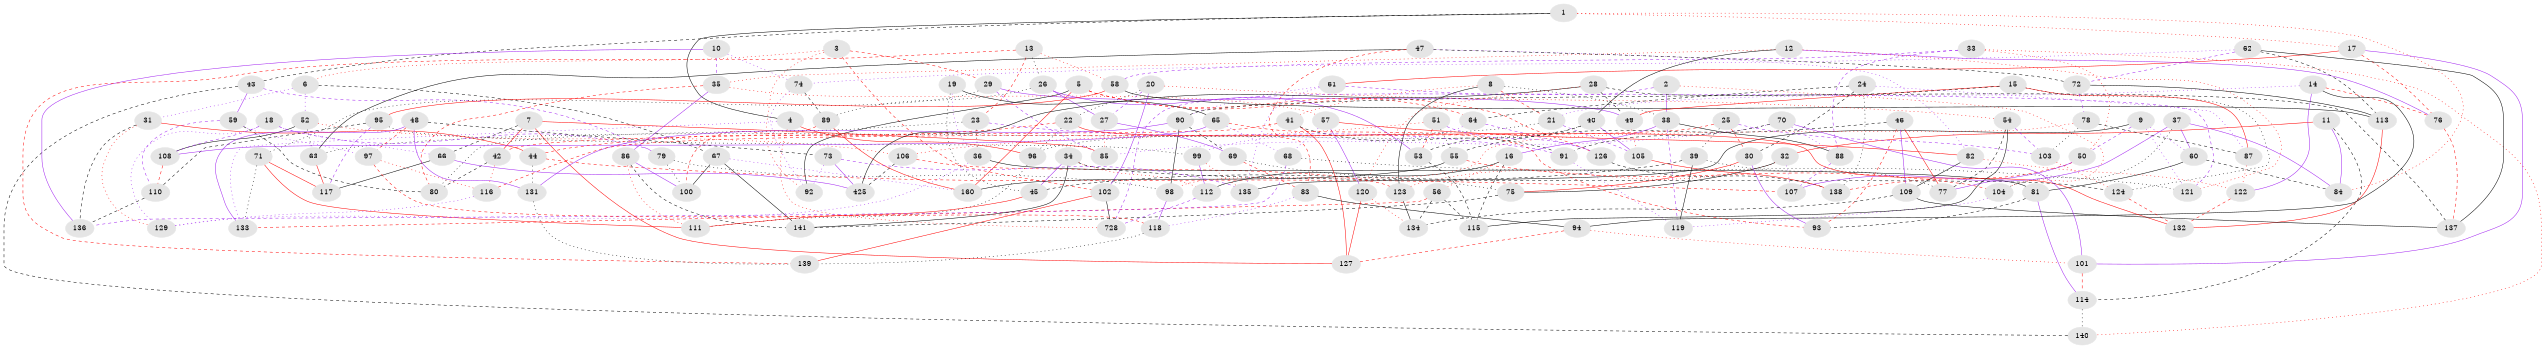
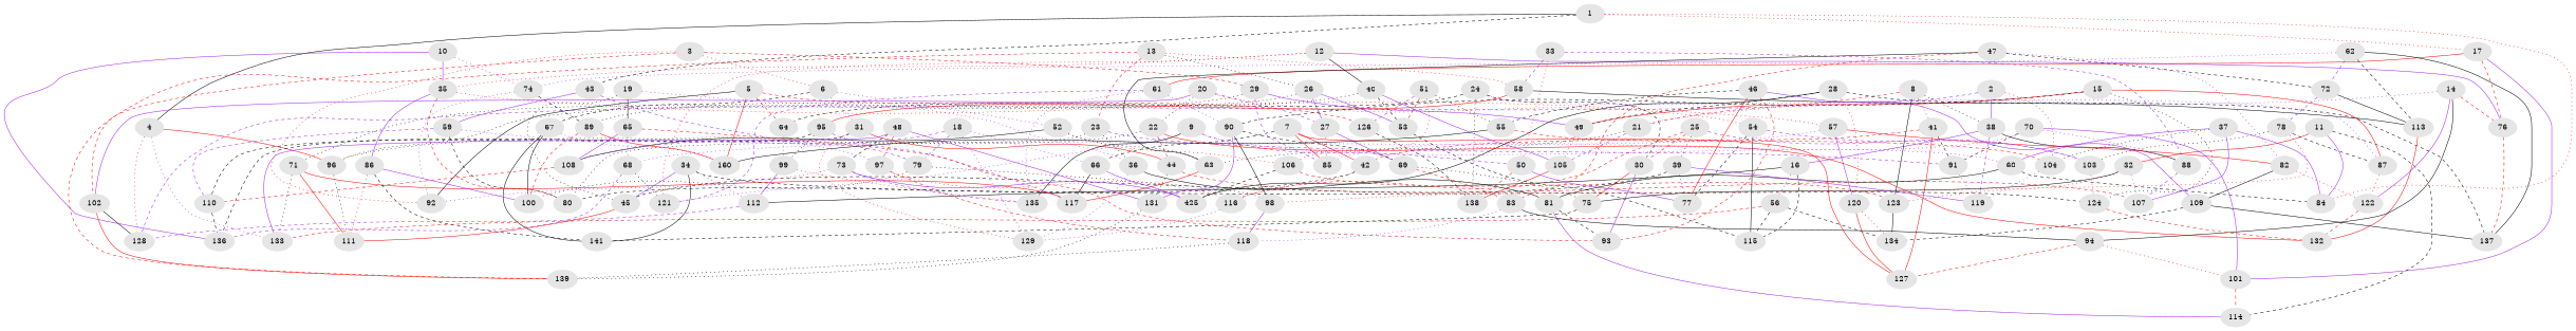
  graph {
    node [color=gray90 style=filled]
    edge [color=black style=dashed]
    1
    4
    17
    43
    84
-   128 [label=728]
+   128
    96
    133
    76
    61
    101
-   140
    79
    59
    2
    38
    104
    16
    88
    119
    3
    6
    29
    92
    102
    31
    52
    67
    85
    49
    71
    139
    111
    5
    64
    126
    n37 [label=160]
    99
    138
    136
    129
    44
    108
    63
    106
    141
    100
    7
    42
    66
    127
    80
    116
    n54 [label=425]
    117
    8
    21
    41
    123
    105
    91
    134
    9
    50
    60
    121
    135
    77
    81
    10
    35
    74
    86
    57
    89
    11
    32
    114
    56
    112
    115
    75
    107
    12
    40
    53
    137
    13
    23
    26
    58
    36
    27
    95
    113
    14
    94
    122
    132
    15
    87
    90
    124
    69
    131
    98
    18
    110
    19
    45
    65
    93
    68
    83
    20
    22
    54
    103
    24
    30
    25
    39
    28
    120
    33
    34
    82
    37
    97
    46
    55
    109
    47
    72
    78
    118
    48
    73
    51
    62
    70
    1 -- 4 [style=solid]
    1 -- 17 [color=red style=dotted]
    1 -- 43
    1 -- 84 [color=red style=dotted]
    4 -- 128 [color=red style=dotted]
    4 -- 96 [color=red style=solid]
    4 -- 133 [color=purple style=dotted]
    17 -- 76 [color=red]
    17 -- 61 [color=red style=solid]
    17 -- 101 [color=purple style=solid]
-   43 -- 140
    43 -- 79 [color=purple]
    43 -- 59 [color=purple style=solid]
    96 -- 111 [style=dotted]
    76 -- 137 [color=red]
    61 -- 121 [color=purple]
    61 -- 135 [color=purple style=dotted]
    61 -- 90 [color=purple style=dotted]
    101 -- 114 [color=red]
    79 -- 100 [style=dotted]
    79 -- 98 [style=dotted]
    59 -- 80
    59 -- 110 [color=purple]
    59 -- 97 [color=purple style=dotted]
    2 -- 128 [color=purple]
    2 -- 38 [color=purple style=solid]
    2 -- 104 [color=red style=dotted]
    38 -- 16 [color=purple style=solid]
    38 -- 88 [style=solid]
    38 -- 119 [color=purple]
    104 -- 119 [color=purple style=dotted]
    16 -- 56 [color=red style=dotted]
    16 -- 112 [style=solid]
    16 -- 115
    88 -- 107 [color=purple]
    3 -- 6 [color=red style=dotted]
    3 -- 29 [color=red]
    3 -- 92 [color=red style=dotted]
    3 -- 102 [color=red]
    6 -- 31 [color=purple style=dotted]
    6 -- 52 [color=purple style=dotted]
    6 -- 67
    29 -- 85 [color=purple]
    29 -- 49 [color=purple style=solid]
    29 -- 71 [style=dotted]
    102 -- 128 [style=solid]
    102 -- 139 [color=red style=solid]
    31 -- 136
    31 -- 129 [color=red style=dotted]
    31 -- 44 [color=red style=solid]
    52 -- 108 [style=solid]
    52 -- 63 [style=dotted]
    52 -- 106 [color=red style=dotted]
    67 -- n37 [color=purple style=dotted]
    67 -- 141 [style=solid]
    67 -- 100 [style=solid]
    49 -- 105 [color=red style=dotted]
    71 -- 133 [style=dotted]
    71 -- 111 [color=red style=solid]
    71 -- 117 [color=red style=solid]
    5 -- 92 [style=solid]
    5 -- 64 [color=red]
    5 -- 126 [color=red]
    5 -- n37 [color=red style=solid]
-   64 -- 126 [color=purple]
    64 -- 99 [color=purple style=dotted]
    126 -- 138
    99 -- 135 [color=red style=dotted]
    99 -- 112 [color=purple style=solid]
    44 -- 107 [color=red]
    44 -- 131 [style=dotted]
    108 -- 110 [color=red]
    63 -- 117 [color=red style=solid]
    106 -- n54
    106 -- 123 [color=red]
    7 -- 85 [color=red style=solid]
    7 -- 42 [color=red style=solid]
    7 -- 66
    7 -- 127 [color=red style=solid]
    42 -- 80
    42 -- 116 [color=red style=dotted]
    66 -- n54 [color=purple style=solid]
    66 -- 117 [style=solid]
    116 -- 129 [color=purple style=dotted]
    8 -- 38 [style=dotted]
    8 -- 21 [color=red]
    8 -- 41 [color=red style=dotted]
    8 -- 123 [style=solid]
    21 -- 63 [style=dotted]
    21 -- 105 [color=purple]
    41 -- 42 [color=red]
    41 -- 127 [color=red style=solid]
    41 -- 91
    123 -- 134 [style=solid]
    105 -- 138 [color=red style=solid]
    91 -- 119 [color=purple style=dotted]
    9 -- 50 [color=purple]
    9 -- 60 [color=purple style=dotted]
    9 -- 121 [color=purple style=dotted]
    9 -- 135 [style=solid]
    50 -- 138 [color=red]
    50 -- 77 [color=purple style=solid]
    60 -- 84
    60 -- 81 [style=solid]
    81 -- 114 [color=purple style=solid]
    81 -- 93
    10 -- 136 [color=purple style=solid]
-   10 -- 35 [color=purple]
+   10 -- 35 [color=purple style=solid]
    10 -- 74 [color=purple style=dotted]
    35 -- 80 [color=red]
    35 -- 86 [color=purple style=solid]
    35 -- 57 [color=red style=dotted]
    74 -- 92 [color=purple style=dotted]
    74 -- 89
    86 -- 111 [color=red style=dotted]
    86 -- 141
    86 -- 100 [color=purple style=solid]
    57 -- 68 [color=purple style=dotted]
    57 -- 120 [color=purple style=solid]
    57 -- 82 [color=red style=solid]
    89 -- n37 [color=red style=solid]
    89 -- 100 [color=red]
    11 -- 84 [color=purple style=solid]
    11 -- 32 [color=red style=solid]
    11 -- 114
    32 -- 123 [color=red style=dotted]
    32 -- 75 [style=solid]
    32 -- 107 [color=purple style=dotted]
-   114 -- 140 [style=dotted]
    56 -- 133 [color=red]
    56 -- 134
    56 -- 115
    112 -- 128 [color=purple]
    75 -- 141
    12 -- 76 [color=purple style=solid]
    12 -- 121 [color=red style=dotted]
    12 -- 35 [color=red style=dotted]
    12 -- 40 [style=solid]
    40 -- 96 [style=dotted]
    40 -- 105 [color=purple style=solid]
    40 -- 53
    53 -- 115
    13 -- 139 [color=red]
    13 -- 23 [color=red]
    13 -- 26 [style=dotted]
    13 -- 58 [color=red style=dotted]
    23 -- 80 [style=dotted]
    23 -- 91 [color=purple]
    23 -- 36 [style=dotted]
    26 -- 89 [style=dotted]
    26 -- 53 [color=purple style=solid]
    26 -- 27 [color=purple style=solid]
    58 -- 95 [color=red style=solid]
    58 -- 113 [style=solid]
    36 -- 129 [color=purple style=dotted]
    36 -- 81 [style=solid]
    27 -- 85 [color=red style=dotted]
    27 -- 69 [color=purple style=solid]
    95 -- 99 [style=dotted]
    95 -- 117 [color=purple]
    95 -- 110
    113 -- 132 [color=red style=solid]
    14 -- 76 [color=red]
    14 -- 21 [color=purple style=dotted]
    14 -- 94 [style=solid]
    14 -- 122 [color=purple style=solid]
    94 -- 101 [color=red style=dotted]
    94 -- 127 [color=red]
    122 -- 132 [color=red]
    15 -- 49 [color=red style=solid]
    15 -- 87 [color=red style=solid]
    15 -- 90
    15 -- 124 [style=dotted]
    87 -- 122 [color=red style=dotted]
    90 -- 69
    90 -- 131 [color=purple style=solid]
    90 -- 98 [style=solid]
    124 -- 132 [color=red]
    69 -- 75 [style=dotted]
    69 -- 83 [color=red]
    131 -- 139 [style=dotted]
    98 -- 118 [color=purple style=solid]
    18 -- 79 [color=purple]
    18 -- 129 [color=purple style=dotted]
    18 -- 108 [color=purple]
    18 -- 66 [color=purple style=dotted]
    110 -- 136
    19 -- 36 [color=purple style=dotted]
    19 -- 45 [style=dotted]
    19 -- 65 [style=solid]
    45 -- 111 [color=red style=solid]
    65 -- 108 [color=purple style=solid]
    65 -- 93 [color=red]
    65 -- 68 [color=purple style=dotted]
    68 -- 136 [color=purple]
    68 -- 121 [style=dotted]
    83 -- 94 [style=solid]
    83 -- 118 [color=purple style=dotted]
    20 -- 102 [color=purple style=solid]
    20 -- 27 [color=purple]
    20 -- 22 [style=dotted]
    20 -- 54 [color=red style=dotted]
    22 -- 96 [style=dotted]
    22 -- 44 [color=red]
    22 -- 132 [color=red style=solid]
    54 -- 77
    54 -- 115 [style=solid]
    54 -- 103 [color=purple]
    103 -- 124 [color=red style=dotted]
    24 -- 64
    24 -- 138 [style=dotted]
    24 -- 87 [color=purple style=dotted]
    24 -- 30
    30 -- 75 [color=red style=solid]
    30 -- 93 [color=purple style=solid]
    25 -- 116 [color=red]
    25 -- 103 [color=purple]
    25 -- 30 [color=red]
    25 -- 39 [style=dotted]
-   39 -- 119 [style=solid]
+   39 -- 119 [color=purple style=solid]
    39 -- 77 [style=dotted]
    39 -- 45
    28 -- 49
    28 -- n54 [style=solid]
    28 -- 137
    28 -- 120 [color=red style=dotted]
    120 -- 127 [color=red style=solid]
    120 -- 134 [color=red style=dotted]
-   33 -- 140 [color=red style=dotted]
    33 -- 88 [color=purple]
    33 -- 50 [color=red style=dotted]
    33 -- 58 [color=purple]
    34 -- 141 [style=solid]
    34 -- 112 [color=red style=dotted]
    34 -- 124
    34 -- 45 [color=purple style=solid]
    82 -- 122 [color=red style=dotted]
    82 -- 109 [style=solid]
    37 -- 84 [color=purple style=solid]
    37 -- 104 [style=dotted]
    37 -- 60 [color=purple style=solid]
    37 -- 107 [color=purple style=solid]
    97 -- 116 [color=red style=dotted]
    97 -- 118 [color=red]
    46 -- 77 [color=red style=solid]
    46 -- 93 [color=red]
    46 -- 55
    46 -- 109 [color=purple style=solid]
    55 -- 104 [color=red]
    55 -- n37 [style=solid]
    109 -- 134
    109 -- 137 [style=solid]
    47 -- 63 [style=solid]
    47 -- 83 [color=red]
    47 -- 82 [color=purple style=dotted]
    47 -- 72
    72 -- 113 [style=solid]
    72 -- 78 [color=purple]
    78 -- 87
    78 -- 98 [color=red style=dotted]
    78 -- 103 [style=dotted]
    118 -- 139 [style=dotted]
    48 -- 133 [color=purple style=solid]
    48 -- 131 [color=purple style=solid]
    48 -- 97 [color=red]
    48 -- 73
    73 -- 92 [color=purple style=dotted]
    73 -- n54 [color=purple style=solid]
    73 -- 135 [color=purple]
    51 -- 126 [color=purple]
    51 -- 106 [color=red style=dotted]
    51 -- 53 [color=red]
    51 -- 55 [style=dotted]
    62 -- 74 [color=purple style=dotted]
    62 -- 137 [style=solid]
    62 -- 113
    62 -- 72 [color=purple]
    70 -- 101 [color=purple style=solid]
    70 -- 88 [color=purple style=dotted]
    70 -- 85 [color=purple style=dotted]
    70 -- 91
  }
